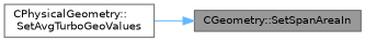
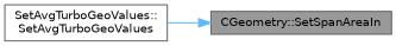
  digraph {
    rankdir=RL
    node [fontname=Helvetica fontsize=10 shape=box style=filled]
    n1 [color=gray40 fillcolor=grey60 fontcolor=black height=0.2 label="CGeometry::SetSpanAreaIn" width=0.4]
-   n2 [color=grey40 fillcolor=white height=0.2 label="CPhysicalGeometry::\lSetAvgTurboGeoValues" width=0.4]
+   n2 [color=grey40 fillcolor=white height=0.2 label="SetAvgTurboGeoValues::\lSetAvgTurboGeoValues" width=0.4]
    n1 -> n2 [color=steelblue1 dir=back fontname=Helvetica fontsize=10 labelfontname=Helvetica labelfontsize=10 style=solid]
  }
